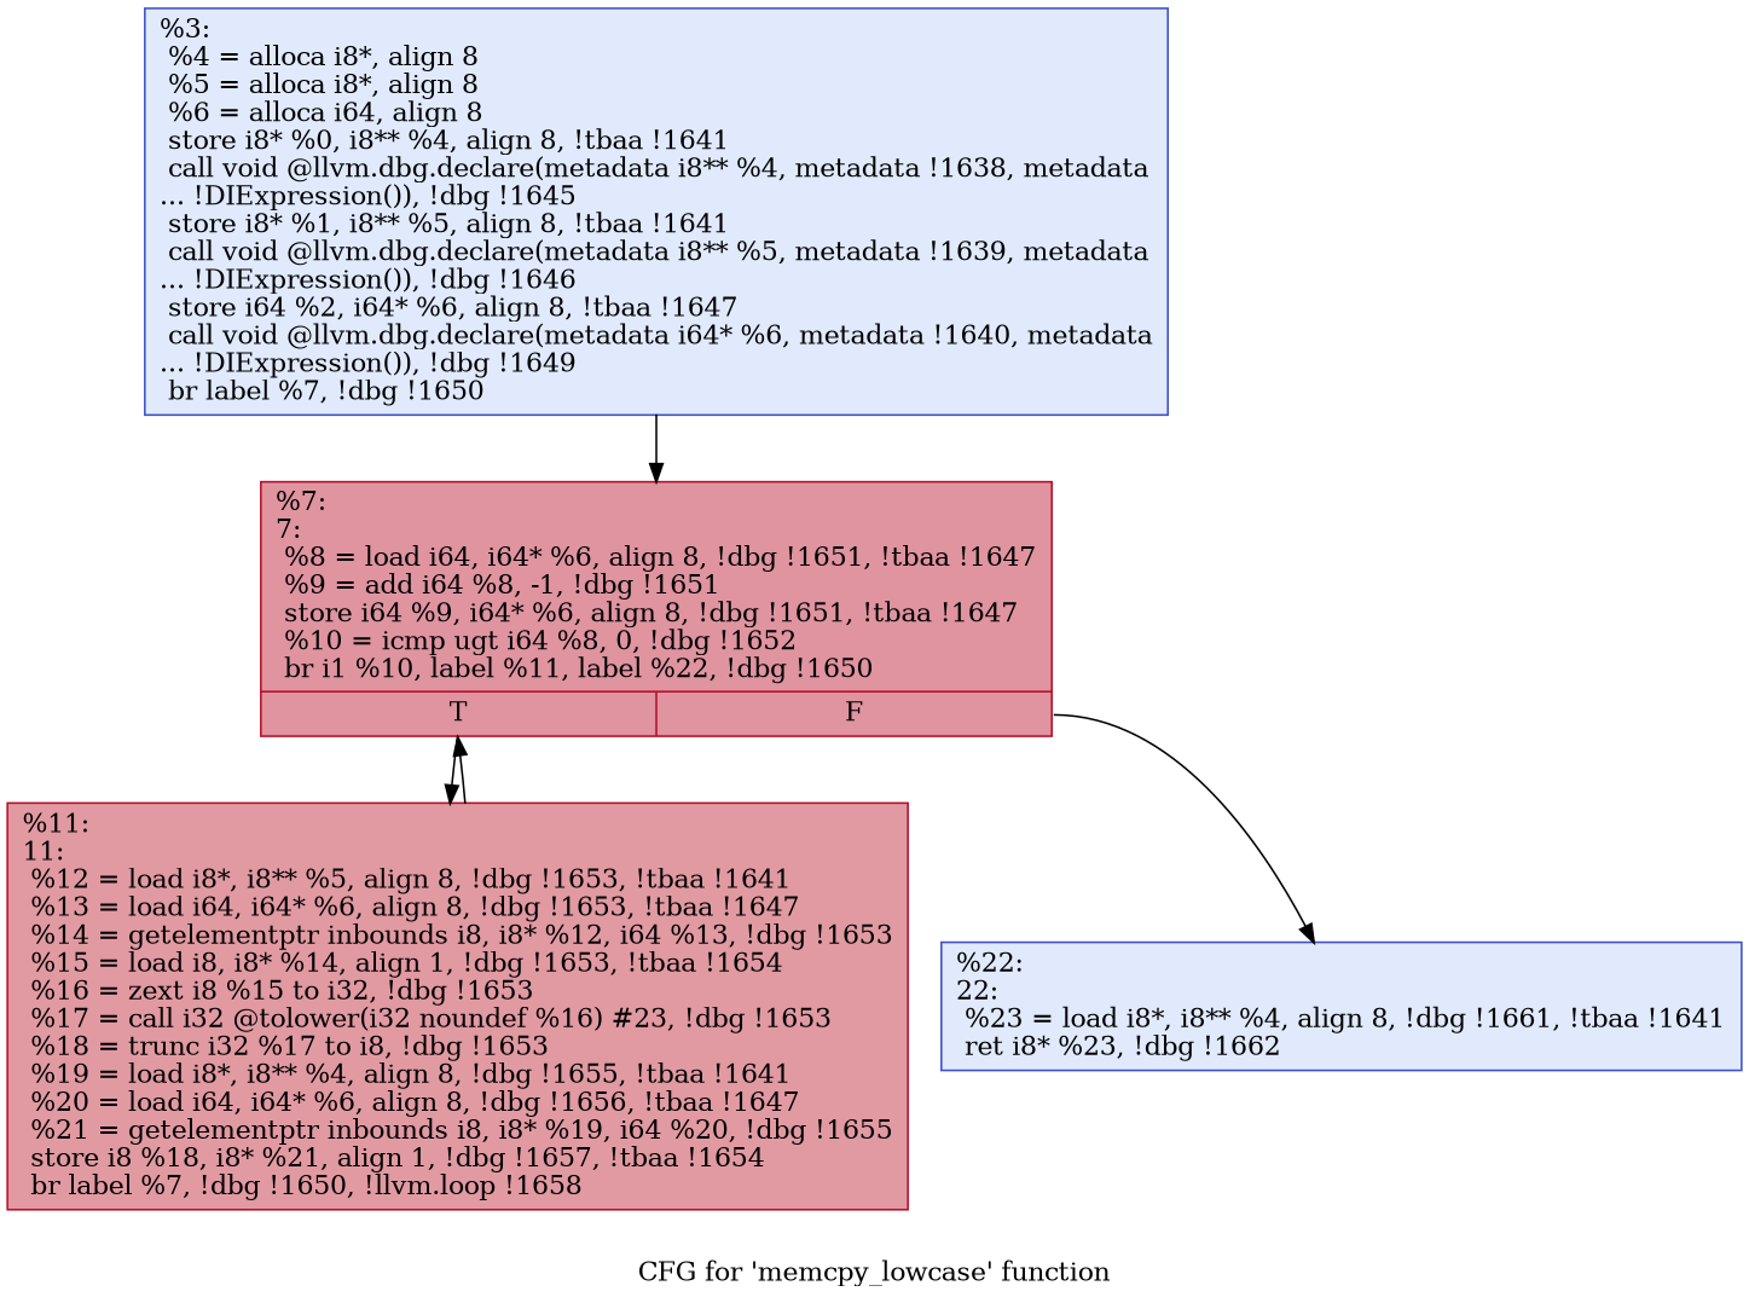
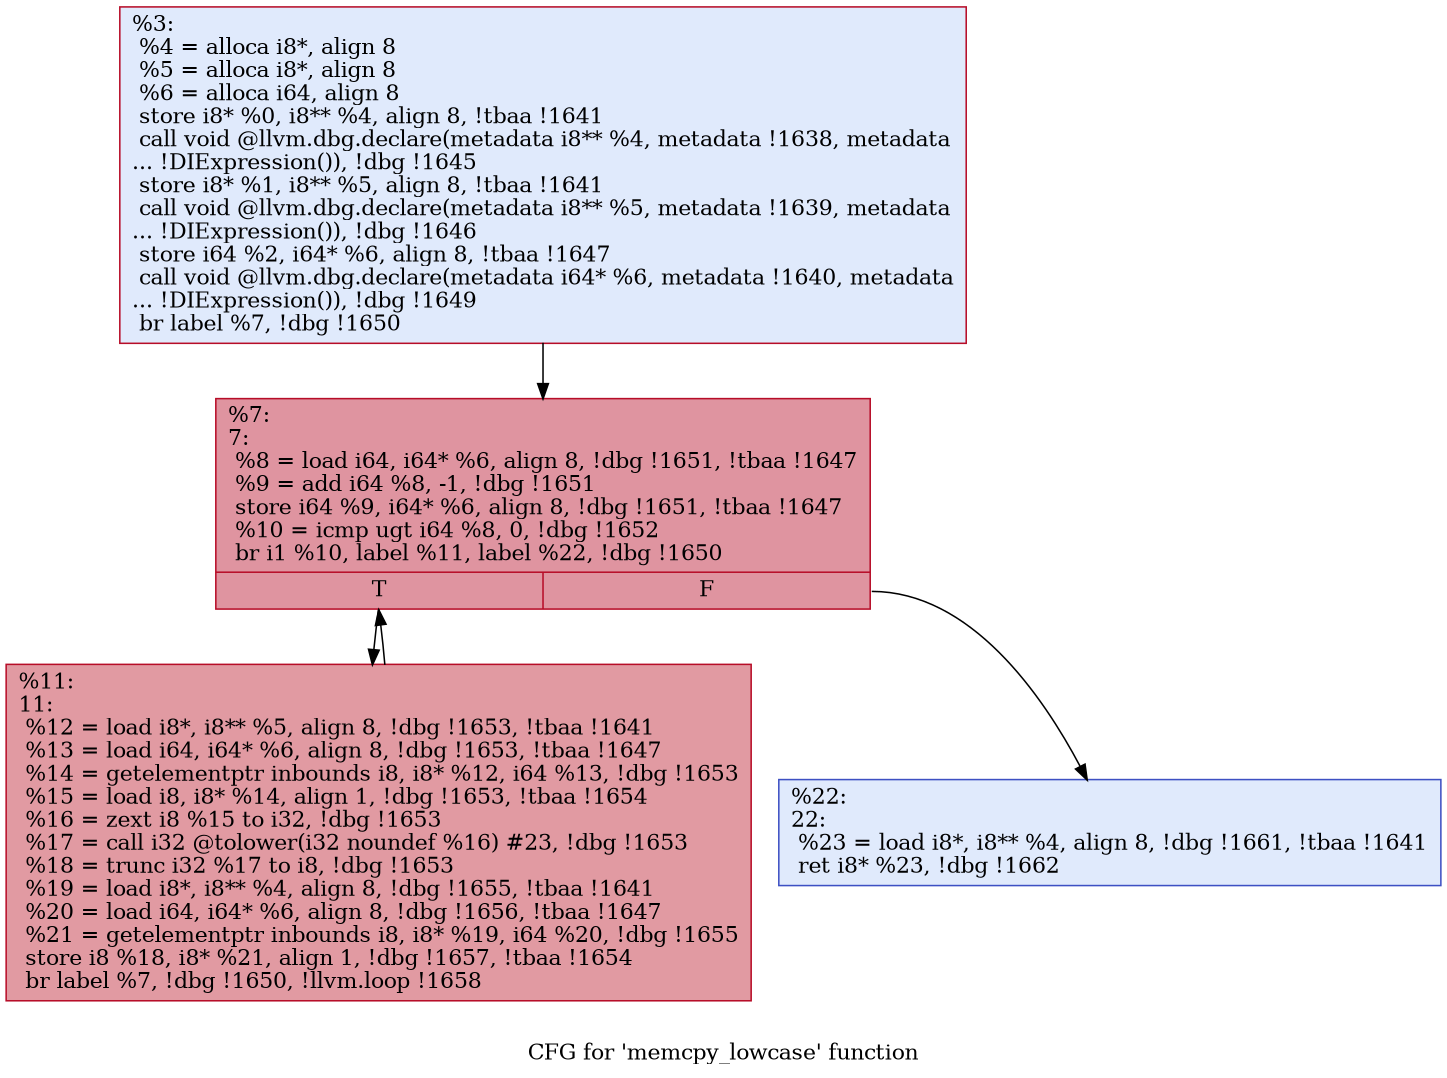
  digraph {
    label="CFG for 'memcpy_lowcase' function"
    node [color="#3d50c3ff" fillcolor="#b9d0f970" shape=record style=filled]
-   n1 [label="{%3:\l  %4 = alloca i8*, align 8\l  %5 = alloca i8*, align 8\l  %6 = alloca i64, align 8\l  store i8* %0, i8** %4, align 8, !tbaa !1641\l  call void @llvm.dbg.declare(metadata i8** %4, metadata !1638, metadata\l... !DIExpression()), !dbg !1645\l  store i8* %1, i8** %5, align 8, !tbaa !1641\l  call void @llvm.dbg.declare(metadata i8** %5, metadata !1639, metadata\l... !DIExpression()), !dbg !1646\l  store i64 %2, i64* %6, align 8, !tbaa !1647\l  call void @llvm.dbg.declare(metadata i64* %6, metadata !1640, metadata\l... !DIExpression()), !dbg !1649\l  br label %7, !dbg !1650\l}"]
+   n1 [color="#b70d28ff" label="{%3:\l  %4 = alloca i8*, align 8\l  %5 = alloca i8*, align 8\l  %6 = alloca i64, align 8\l  store i8* %0, i8** %4, align 8, !tbaa !1641\l  call void @llvm.dbg.declare(metadata i8** %4, metadata !1638, metadata\l... !DIExpression()), !dbg !1645\l  store i8* %1, i8** %5, align 8, !tbaa !1641\l  call void @llvm.dbg.declare(metadata i8** %5, metadata !1639, metadata\l... !DIExpression()), !dbg !1646\l  store i64 %2, i64* %6, align 8, !tbaa !1647\l  call void @llvm.dbg.declare(metadata i64* %6, metadata !1640, metadata\l... !DIExpression()), !dbg !1649\l  br label %7, !dbg !1650\l}"]
    n2 [color="#b70d28ff" fillcolor="#b70d2870" label="{%7:\l7:                                                \l  %8 = load i64, i64* %6, align 8, !dbg !1651, !tbaa !1647\l  %9 = add i64 %8, -1, !dbg !1651\l  store i64 %9, i64* %6, align 8, !dbg !1651, !tbaa !1647\l  %10 = icmp ugt i64 %8, 0, !dbg !1652\l  br i1 %10, label %11, label %22, !dbg !1650\l|{<s0>T|<s1>F}}"]
    n3 [color="#b70d28ff" fillcolor="#bb1b2c70" label="{%11:\l11:                                               \l  %12 = load i8*, i8** %5, align 8, !dbg !1653, !tbaa !1641\l  %13 = load i64, i64* %6, align 8, !dbg !1653, !tbaa !1647\l  %14 = getelementptr inbounds i8, i8* %12, i64 %13, !dbg !1653\l  %15 = load i8, i8* %14, align 1, !dbg !1653, !tbaa !1654\l  %16 = zext i8 %15 to i32, !dbg !1653\l  %17 = call i32 @tolower(i32 noundef %16) #23, !dbg !1653\l  %18 = trunc i32 %17 to i8, !dbg !1653\l  %19 = load i8*, i8** %4, align 8, !dbg !1655, !tbaa !1641\l  %20 = load i64, i64* %6, align 8, !dbg !1656, !tbaa !1647\l  %21 = getelementptr inbounds i8, i8* %19, i64 %20, !dbg !1655\l  store i8 %18, i8* %21, align 1, !dbg !1657, !tbaa !1654\l  br label %7, !dbg !1650, !llvm.loop !1658\l}"]
    n4 [label="{%22:\l22:                                               \l  %23 = load i8*, i8** %4, align 8, !dbg !1661, !tbaa !1641\l  ret i8* %23, !dbg !1662\l}"]
    n1 -> n2
    n2 -> n3 [tailport=s0]
    n2 -> n4 [tailport=s1]
    n3 -> n2
  }
